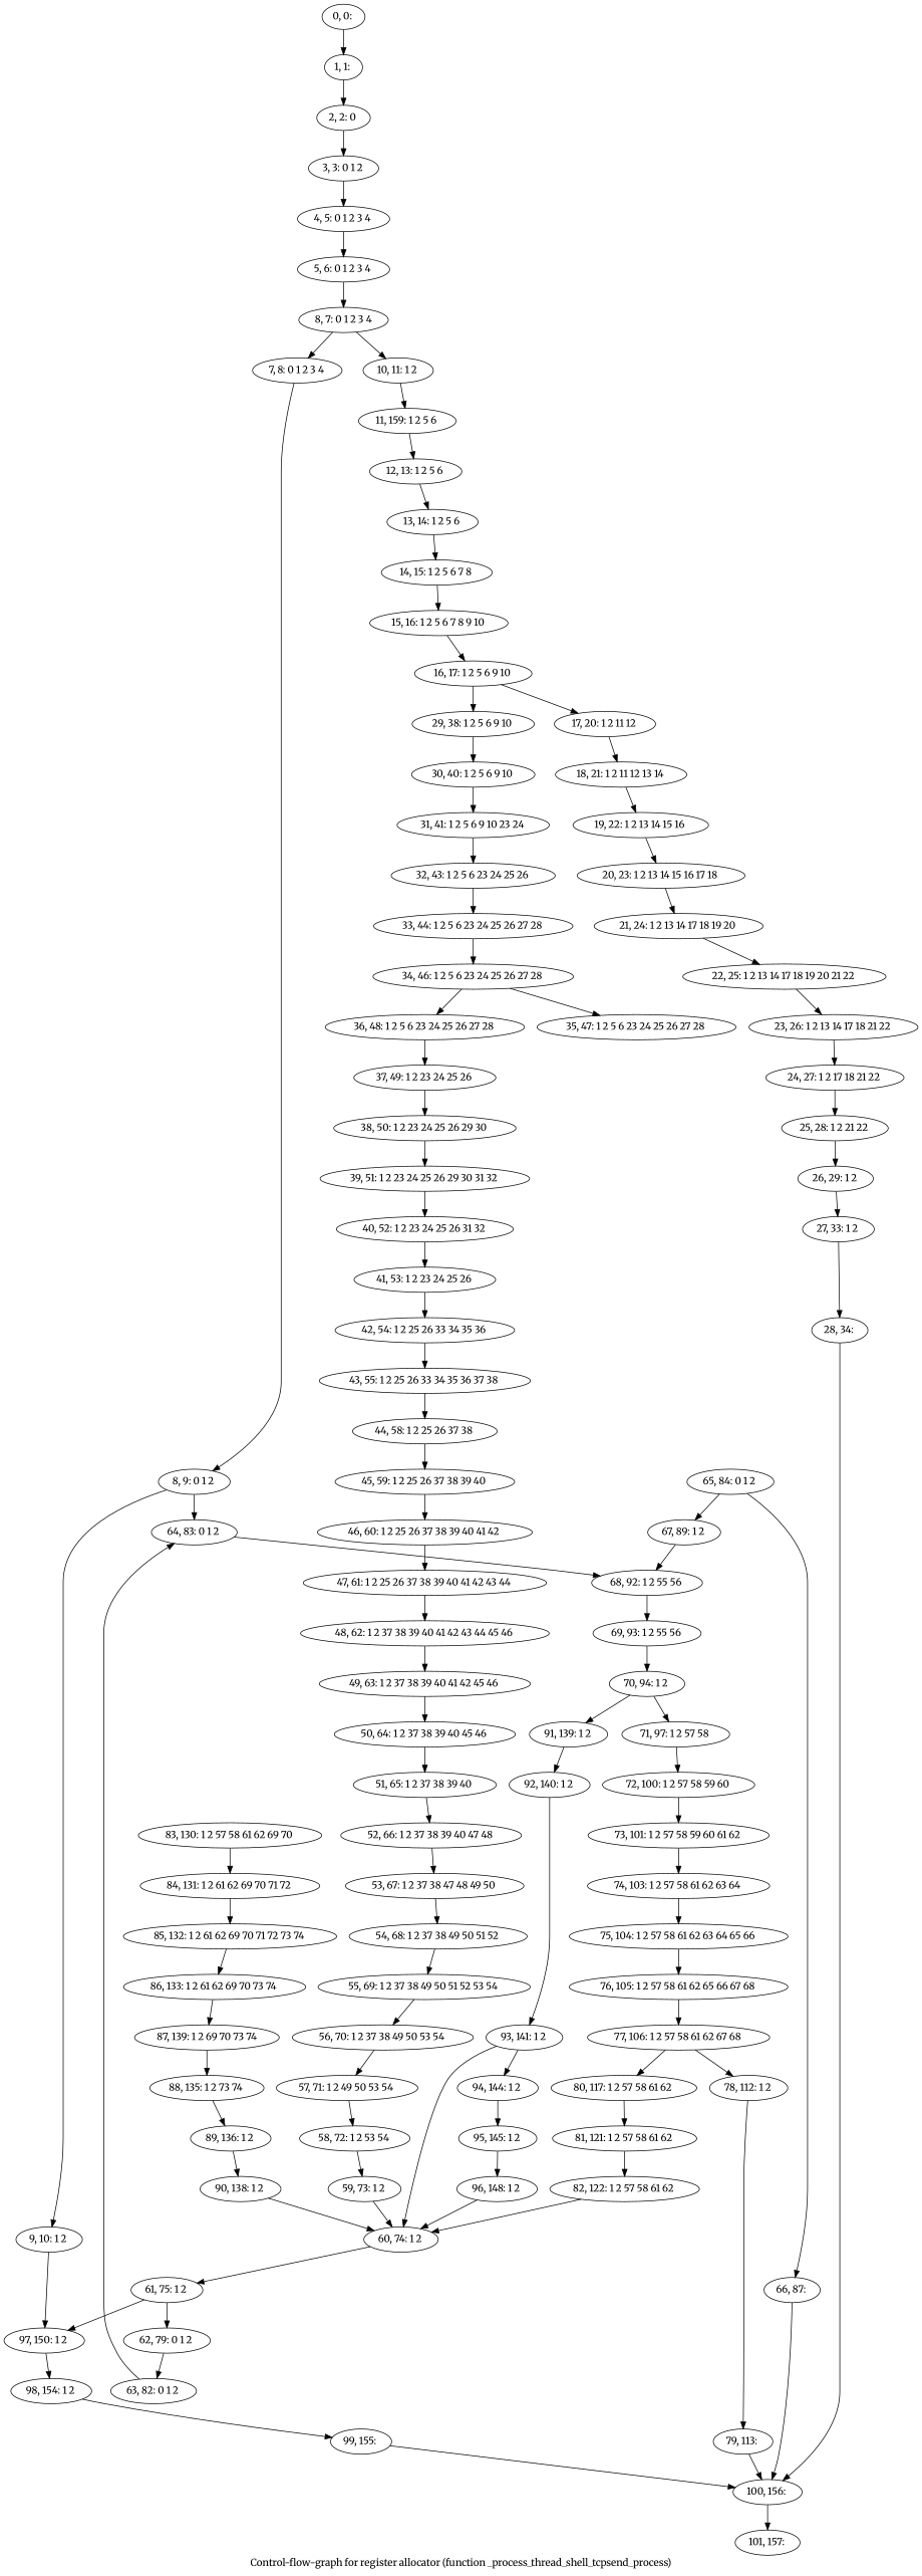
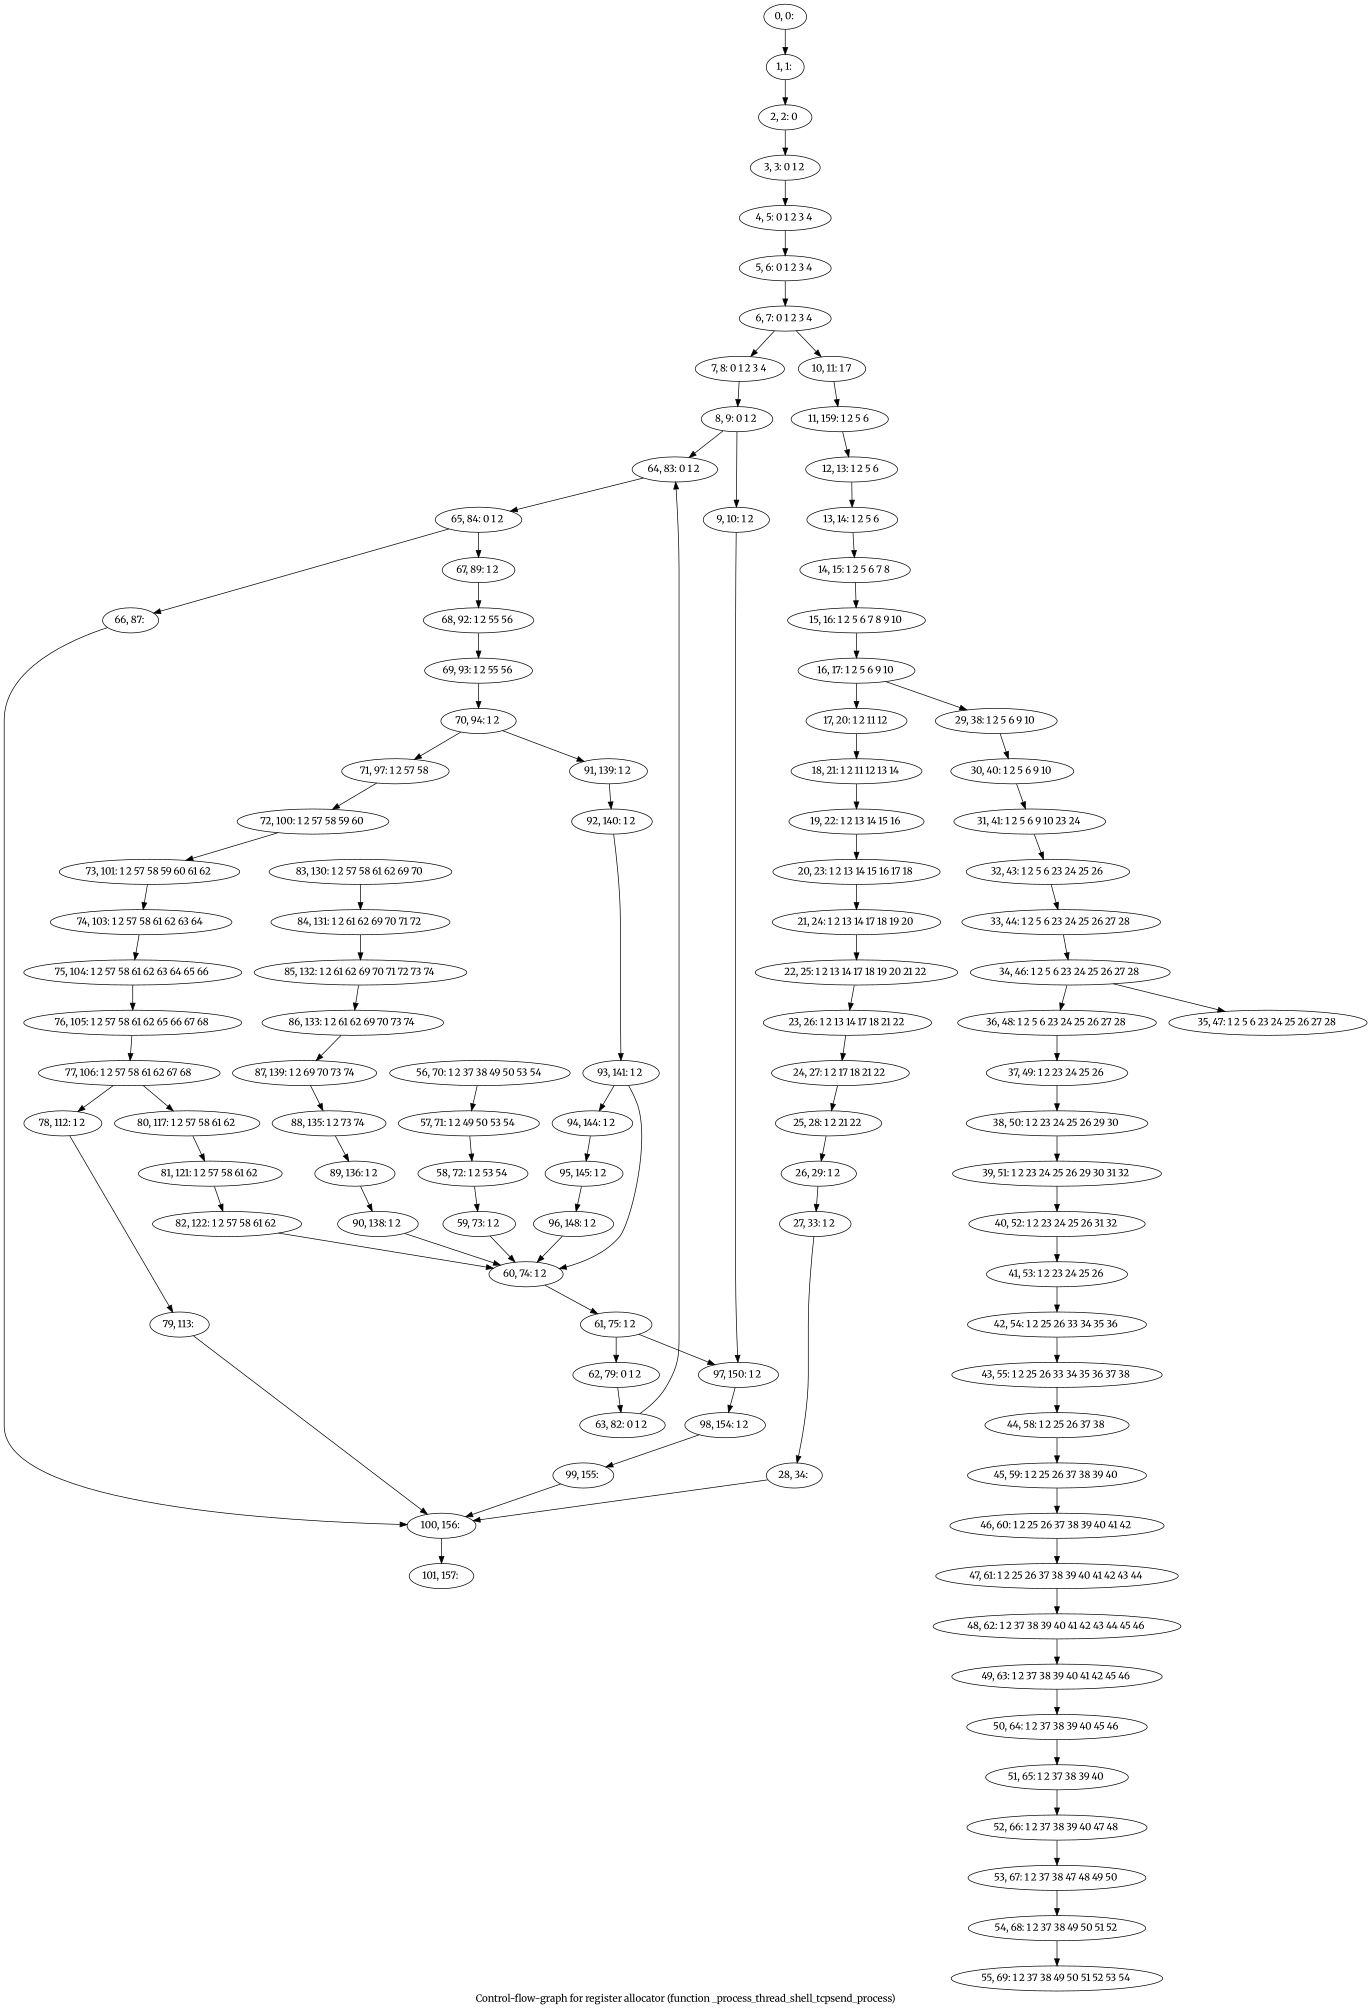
  digraph {
    fontname=Merriweather
    label="Control-flow-graph for register allocator (function _process_thread_shell_tcpsend_process)"
    node [fontname=Merriweather]
    edge [fontname=Merriweather]
    n1 [label="0, 0: "]
    n2 [label="1, 1: "]
    n3 [label="2, 2: 0 "]
    n4 [label="3, 3: 0 1 2 "]
    n5 [label="4, 5: 0 1 2 3 4 "]
    n6 [label="5, 6: 0 1 2 3 4 "]
-   n7 [label="8, 7: 0 1 2 3 4"]
+   n7 [label="6, 7: 0 1 2 3 4 "]
    n8 [label="7, 8: 0 1 2 3 4 "]
-   n9 [label="10, 11: 1 2 "]
+   n9 [label="10, 11: 1 7"]
    n10 [label="8, 9: 0 1 2 "]
    n11 [label="11, 159: 1 2 5 6 "]
    n12 [label="9, 10: 1 2 "]
    n13 [label="64, 83: 0 1 2 "]
    n14 [label="97, 150: 1 2 "]
    n15 [label="65, 84: 0 1 2 "]
    n16 [label="98, 154: 1 2 "]
    n17 [label="12, 13: 1 2 5 6 "]
    n18 [label="13, 14: 1 2 5 6 "]
    n19 [label="14, 15: 1 2 5 6 7 8 "]
    n20 [label="15, 16: 1 2 5 6 7 8 9 10 "]
    n21 [label="16, 17: 1 2 5 6 9 10 "]
    n22 [label="17, 20: 1 2 11 12 "]
    n23 [label="29, 38: 1 2 5 6 9 10 "]
    n24 [label="18, 21: 1 2 11 12 13 14 "]
    n25 [label="30, 40: 1 2 5 6 9 10 "]
    n26 [label="19, 22: 1 2 13 14 15 16 "]
    n27 [label="20, 23: 1 2 13 14 15 16 17 18 "]
    n28 [label="21, 24: 1 2 13 14 17 18 19 20 "]
    n29 [label="22, 25: 1 2 13 14 17 18 19 20 21 22 "]
    n30 [label="23, 26: 1 2 13 14 17 18 21 22 "]
    n31 [label="24, 27: 1 2 17 18 21 22 "]
    n32 [label="25, 28: 1 2 21 22 "]
    n33 [label="26, 29: 1 2 "]
    n34 [label="27, 33: 1 2 "]
    n35 [label="28, 34: "]
    n36 [label="100, 156: "]
    n37 [label="101, 157: "]
    n38 [label="31, 41: 1 2 5 6 9 10 23 24 "]
    n39 [label="32, 43: 1 2 5 6 23 24 25 26 "]
    n40 [label="33, 44: 1 2 5 6 23 24 25 26 27 28 "]
    n41 [label="34, 46: 1 2 5 6 23 24 25 26 27 28 "]
    n42 [label="35, 47: 1 2 5 6 23 24 25 26 27 28 "]
    n43 [label="36, 48: 1 2 5 6 23 24 25 26 27 28 "]
    n44 [label="37, 49: 1 2 23 24 25 26 "]
    n45 [label="38, 50: 1 2 23 24 25 26 29 30 "]
    n46 [label="39, 51: 1 2 23 24 25 26 29 30 31 32 "]
    n47 [label="40, 52: 1 2 23 24 25 26 31 32 "]
    n48 [label="41, 53: 1 2 23 24 25 26 "]
    n49 [label="42, 54: 1 2 25 26 33 34 35 36 "]
    n50 [label="43, 55: 1 2 25 26 33 34 35 36 37 38 "]
    n51 [label="44, 58: 1 2 25 26 37 38 "]
    n52 [label="45, 59: 1 2 25 26 37 38 39 40 "]
    n53 [label="46, 60: 1 2 25 26 37 38 39 40 41 42 "]
    n54 [label="47, 61: 1 2 25 26 37 38 39 40 41 42 43 44 "]
    n55 [label="48, 62: 1 2 37 38 39 40 41 42 43 44 45 46 "]
    n56 [label="49, 63: 1 2 37 38 39 40 41 42 45 46 "]
    n57 [label="50, 64: 1 2 37 38 39 40 45 46 "]
    n58 [label="51, 65: 1 2 37 38 39 40 "]
    n59 [label="52, 66: 1 2 37 38 39 40 47 48 "]
    n60 [label="53, 67: 1 2 37 38 47 48 49 50 "]
    n61 [label="54, 68: 1 2 37 38 49 50 51 52 "]
    n62 [label="55, 69: 1 2 37 38 49 50 51 52 53 54 "]
    n63 [label="56, 70: 1 2 37 38 49 50 53 54 "]
    n64 [label="57, 71: 1 2 49 50 53 54 "]
    n65 [label="58, 72: 1 2 53 54 "]
    n66 [label="59, 73: 1 2 "]
    n67 [label="60, 74: 1 2 "]
    n68 [label="61, 75: 1 2 "]
    n69 [label="62, 79: 0 1 2 "]
    n70 [label="63, 82: 0 1 2 "]
    n71 [label="66, 87: "]
    n72 [label="67, 89: 1 2 "]
    n73 [label="68, 92: 1 2 55 56 "]
    n74 [label="69, 93: 1 2 55 56 "]
    n75 [label="70, 94: 1 2 "]
    n76 [label="71, 97: 1 2 57 58 "]
    n77 [label="91, 139: 1 2 "]
    n78 [label="72, 100: 1 2 57 58 59 60 "]
    n79 [label="92, 140: 1 2 "]
    n80 [label="73, 101: 1 2 57 58 59 60 61 62 "]
    n81 [label="74, 103: 1 2 57 58 61 62 63 64 "]
    n82 [label="75, 104: 1 2 57 58 61 62 63 64 65 66 "]
    n83 [label="76, 105: 1 2 57 58 61 62 65 66 67 68 "]
    n84 [label="77, 106: 1 2 57 58 61 62 67 68 "]
    n85 [label="78, 112: 1 2 "]
    n86 [label="80, 117: 1 2 57 58 61 62 "]
    n87 [label="79, 113: "]
    n88 [label="81, 121: 1 2 57 58 61 62 "]
    n89 [label="82, 122: 1 2 57 58 61 62 "]
    n90 [label="83, 130: 1 2 57 58 61 62 69 70 "]
    n91 [label="84, 131: 1 2 61 62 69 70 71 72 "]
    n92 [label="85, 132: 1 2 61 62 69 70 71 72 73 74 "]
    n93 [label="86, 133: 1 2 61 62 69 70 73 74 "]
    n94 [label="87, 139: 1 2 69 70 73 74"]
    n95 [label="88, 135: 1 2 73 74 "]
    n96 [label="89, 136: 1 2 "]
    n97 [label="90, 138: 1 2 "]
    n98 [label="93, 141: 1 2 "]
    n99 [label="94, 144: 1 2 "]
    n100 [label="95, 145: 1 2 "]
    n101 [label="96, 148: 1 2 "]
    n102 [label="99, 155: "]
    n1 -> n2
    n2 -> n3
    n3 -> n4
    n4 -> n5
    n5 -> n6
    n6 -> n7
    n7 -> n8
    n7 -> n9
    n8 -> n10
    n9 -> n11
    n10 -> n12
    n10 -> n13
    n11 -> n17
    n12 -> n14
-   n13 -> n73
+   n13 -> n15
    n14 -> n16
    n15 -> n71
    n15 -> n72
    n16 -> n102
    n17 -> n18
    n18 -> n19
    n19 -> n20
    n20 -> n21
    n21 -> n22
    n21 -> n23
    n22 -> n24
    n23 -> n25
    n24 -> n26
    n25 -> n38
    n26 -> n27
    n27 -> n28
    n28 -> n29
    n29 -> n30
    n30 -> n31
    n31 -> n32
    n32 -> n33
    n33 -> n34
    n34 -> n35
    n35 -> n36
    n36 -> n37
    n38 -> n39
    n39 -> n40
    n40 -> n41
    n41 -> n42
    n41 -> n43
    n43 -> n44
    n44 -> n45
    n45 -> n46
    n46 -> n47
    n47 -> n48
    n48 -> n49
    n49 -> n50
    n50 -> n51
    n51 -> n52
    n52 -> n53
    n53 -> n54
    n54 -> n55
    n55 -> n56
    n56 -> n57
    n57 -> n58
    n58 -> n59
    n59 -> n60
    n60 -> n61
    n61 -> n62
-   n62 -> n63
    n63 -> n64
    n64 -> n65
    n65 -> n66
    n66 -> n67
    n67 -> n68
    n68 -> n14
    n68 -> n69
    n69 -> n70
    n70 -> n13
    n71 -> n36
    n72 -> n73
    n73 -> n74
    n74 -> n75
    n75 -> n76
    n75 -> n77
    n76 -> n78
    n77 -> n79
    n78 -> n80
    n79 -> n98
    n80 -> n81
    n81 -> n82
    n82 -> n83
    n83 -> n84
    n84 -> n85
    n84 -> n86
    n85 -> n87
    n86 -> n88
    n87 -> n36
    n88 -> n89
    n89 -> n67
    n90 -> n91
    n91 -> n92
    n92 -> n93
    n93 -> n94
    n94 -> n95
    n95 -> n96
    n96 -> n97
    n97 -> n67
    n98 -> n67
    n98 -> n99
    n99 -> n100
    n100 -> n101
    n101 -> n67
    n102 -> n36
  }
